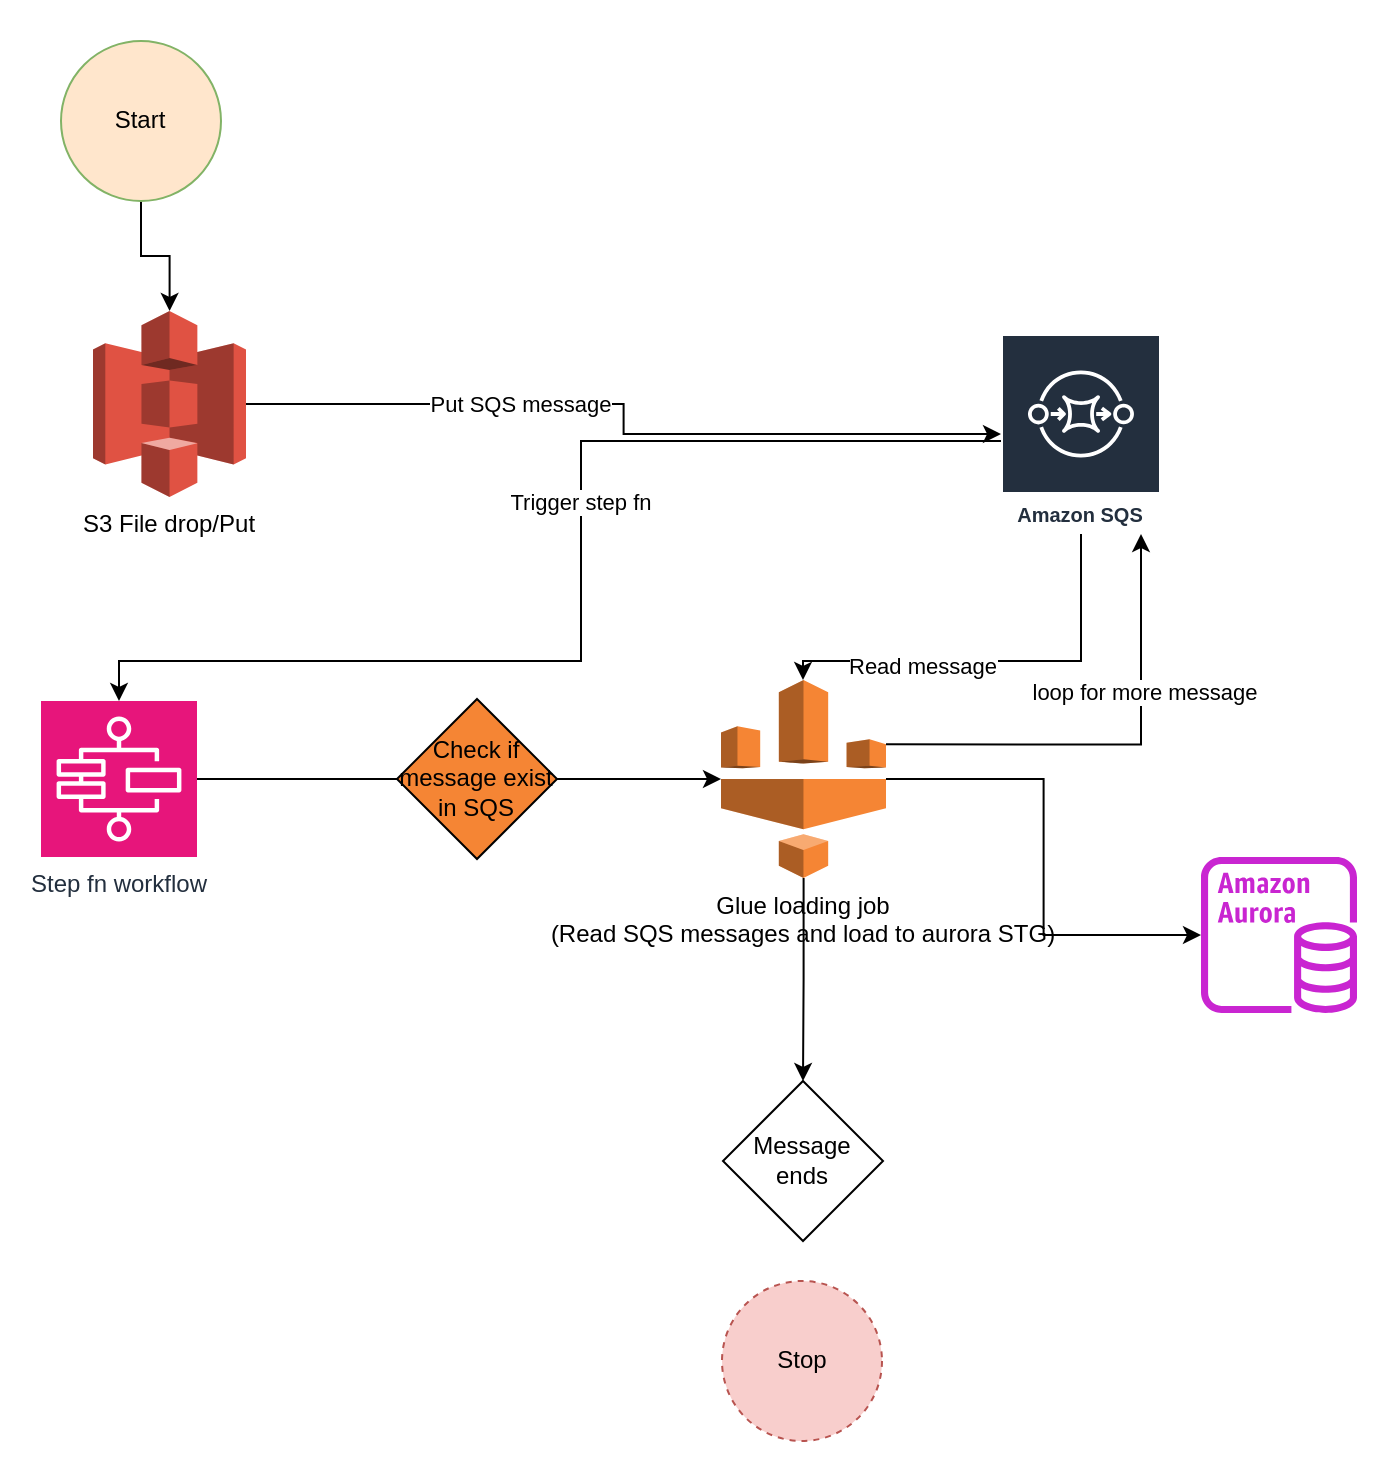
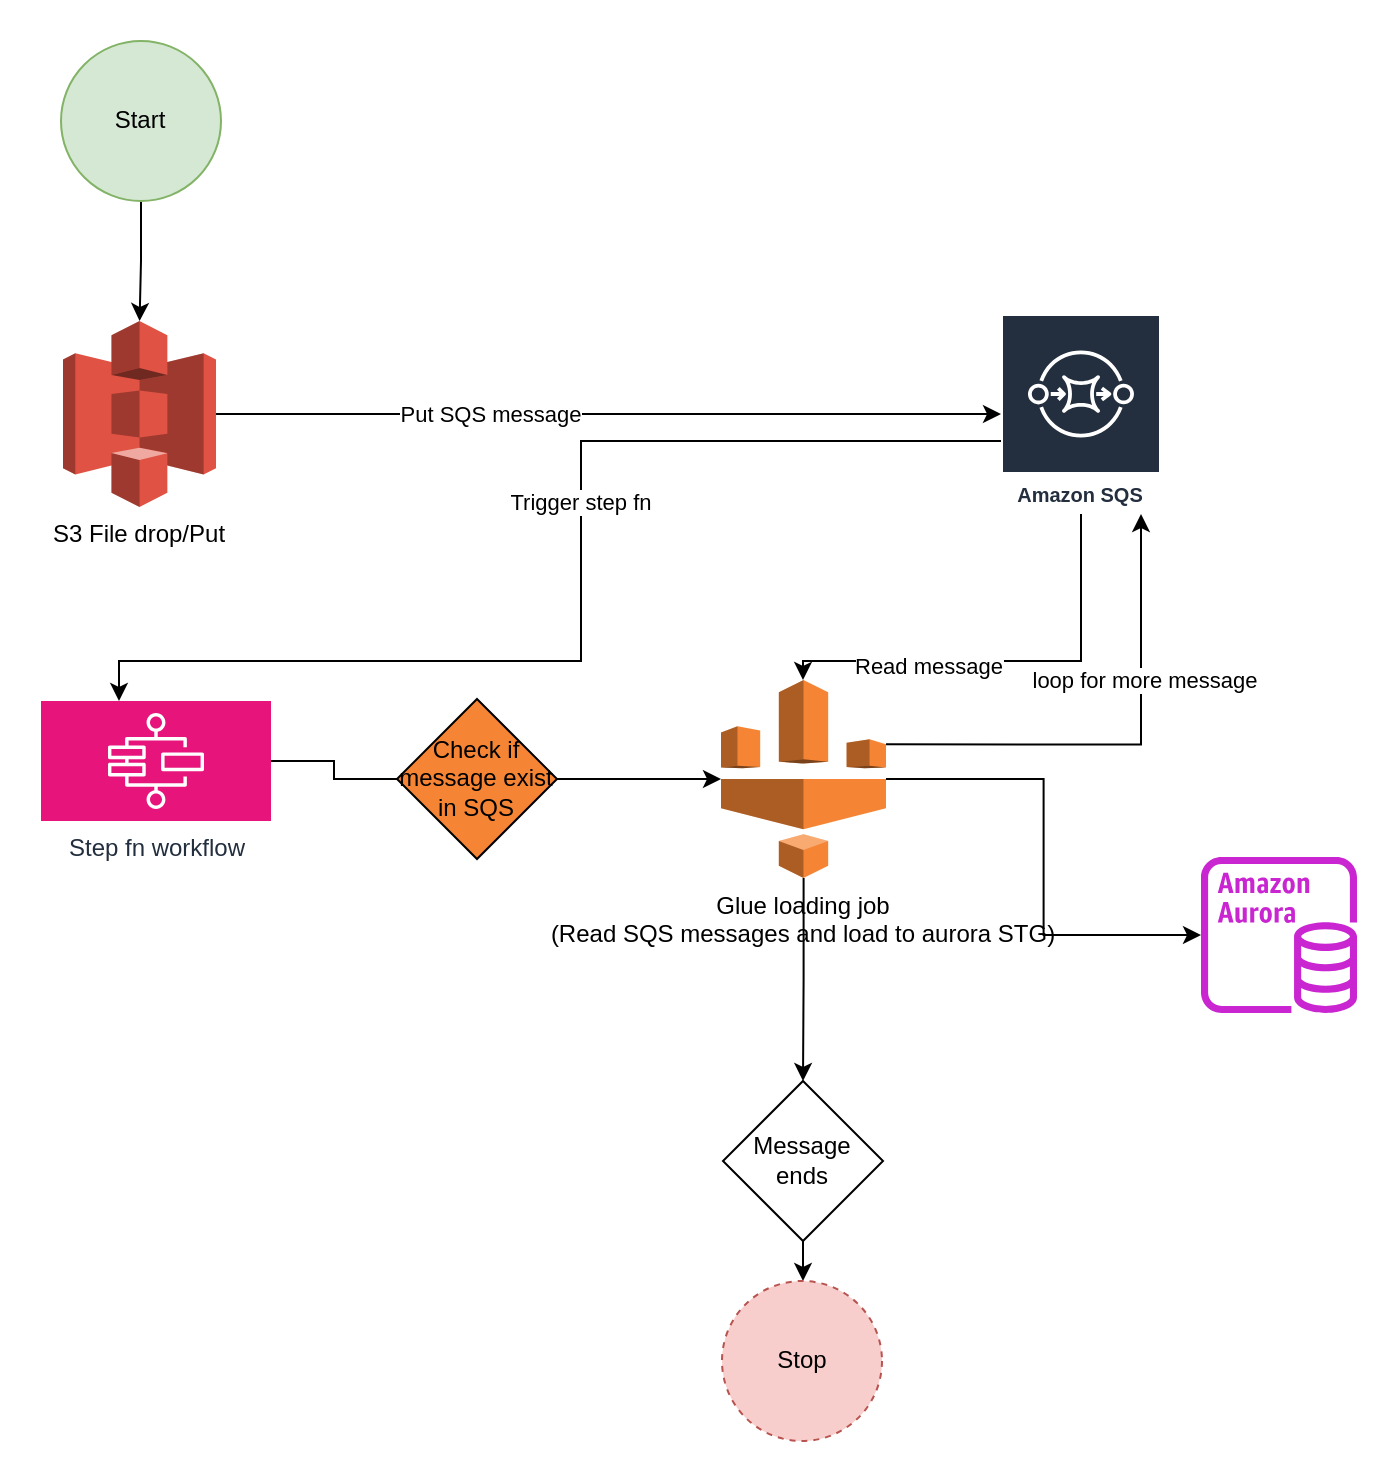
  <mxCell id="0" />
  <mxCell id="1" parent="0" />
- <mxCell id="2" value="S3 File drop/Put" style="outlineConnect=0;dashed=0;verticalLabelPosition=bottom;verticalAlign=top;align=center;html=1;shape=mxgraph.aws3.s3;fillColor=#E05243;gradientColor=none;" vertex="1" parent="1"><mxGeometry x="46" y="155" width="76.5" height="93" as="geometry" /></mxCell>
+ <mxCell id="2" value="S3 File drop/Put" style="outlineConnect=0;dashed=0;verticalLabelPosition=bottom;verticalAlign=top;align=center;html=1;shape=mxgraph.aws3.s3;fillColor=#E05243;gradientColor=none;" vertex="1" parent="1"><mxGeometry x="31" y="160" width="76.5" height="93" as="geometry" /></mxCell>
  <mxCell id="3" style="edgeStyle=orthogonalEdgeStyle;rounded=0;orthogonalLoop=1;jettySize=auto;html=1;exitX=1;exitY=0.5;exitDx=0;exitDy=0;exitPerimeter=0;" edge="1" parent="1" source="2" target="9"><mxGeometry relative="1" as="geometry"><mxPoint x="339" y="206.5" as="sourcePoint" /></mxGeometry></mxCell>
  <mxCell id="4" value="Put SQS message" style="edgeLabel;html=1;align=center;verticalAlign=middle;resizable=0;points=[];" vertex="1" connectable="0" parent="3"><mxGeometry x="-0.304" y="1" relative="1" as="geometry"><mxPoint y="1" as="offset" /></mxGeometry></mxCell>
  <mxCell id="5" style="edgeStyle=orthogonalEdgeStyle;rounded=0;orthogonalLoop=1;jettySize=auto;html=1;" edge="1" parent="1" source="9" target="11"><mxGeometry relative="1" as="geometry"><mxPoint x="290" y="242.5" as="sourcePoint" /><Array as="points"><mxPoint x="290" y="220" /><mxPoint x="290" y="330" /><mxPoint x="59" y="330" /></Array></mxGeometry></mxCell>
  <mxCell id="6" value="Trigger step fn" style="edgeLabel;html=1;align=center;verticalAlign=middle;resizable=0;points=[];" vertex="1" connectable="0" parent="5"><mxGeometry x="-0.158" y="-1" relative="1" as="geometry"><mxPoint as="offset" /></mxGeometry></mxCell>
  <mxCell id="7" style="edgeStyle=orthogonalEdgeStyle;rounded=0;orthogonalLoop=1;jettySize=auto;html=1;" edge="1" parent="1" source="9" target="16"><mxGeometry relative="1" as="geometry"><Array as="points"><mxPoint x="540" y="330" /><mxPoint x="401" y="330" /></Array></mxGeometry></mxCell>
  <mxCell id="8" value="Read message" style="edgeLabel;html=1;align=center;verticalAlign=middle;resizable=0;points=[];" vertex="1" connectable="0" parent="7"><mxGeometry x="0.347" y="2" relative="1" as="geometry"><mxPoint as="offset" /></mxGeometry></mxCell>
- <mxCell id="9" value="Amazon SQS" style="sketch=0;outlineConnect=0;fontColor=#232F3E;gradientColor=none;strokeColor=#ffffff;fillColor=#232F3E;dashed=0;verticalLabelPosition=middle;verticalAlign=bottom;align=center;html=1;whiteSpace=wrap;fontSize=10;fontStyle=1;spacing=3;shape=mxgraph.aws4.productIcon;prIcon=mxgraph.aws4.sqs;" vertex="1" parent="1"><mxGeometry x="500" y="166.5" width="80" height="100" as="geometry" /></mxCell>
+ <mxCell id="9" value="Amazon SQS" style="sketch=0;outlineConnect=0;fontColor=#232F3E;gradientColor=none;strokeColor=#ffffff;fillColor=#232F3E;dashed=0;verticalLabelPosition=middle;verticalAlign=bottom;align=center;html=1;whiteSpace=wrap;fontSize=10;fontStyle=1;spacing=3;shape=mxgraph.aws4.productIcon;prIcon=mxgraph.aws4.sqs;" vertex="1" parent="1"><mxGeometry x="500" y="156.5" width="80" height="100" as="geometry" /></mxCell>
  <mxCell id="10" style="edgeStyle=orthogonalEdgeStyle;rounded=0;orthogonalLoop=1;jettySize=auto;html=1;entryX=0;entryY=0.5;entryDx=0;entryDy=0;endArrow=none;" edge="1" parent="1" source="11" target="18"><mxGeometry relative="1" as="geometry" /></mxCell>
- <mxCell id="11" value="Step fn workflow" style="sketch=0;points=[[0,0,0],[0.25,0,0],[0.5,0,0],[0.75,0,0],[1,0,0],[0,1,0],[0.25,1,0],[0.5,1,0],[0.75,1,0],[1,1,0],[0,0.25,0],[0,0.5,0],[0,0.75,0],[1,0.25,0],[1,0.5,0],[1,0.75,0]];outlineConnect=0;fontColor=#232F3E;fillColor=#E7157B;strokeColor=#ffffff;dashed=0;verticalLabelPosition=bottom;verticalAlign=top;align=center;html=1;fontSize=12;fontStyle=0;aspect=fixed;shape=mxgraph.aws4.resourceIcon;resIcon=mxgraph.aws4.step_functions;" vertex="1" parent="1"><mxGeometry x="20" y="350" width="78" height="78" as="geometry" /></mxCell>
+ <mxCell id="11" value="Step fn workflow" style="sketch=0;points=[[0,0,0],[0.25,0,0],[0.5,0,0],[0.75,0,0],[1,0,0],[0,1,0],[0.25,1,0],[0.5,1,0],[0.75,1,0],[1,1,0],[0,0.25,0],[0,0.5,0],[0,0.75,0],[1,0.25,0],[1,0.5,0],[1,0.75,0]];outlineConnect=0;fontColor=#232F3E;fillColor=#E7157B;strokeColor=#ffffff;dashed=0;verticalLabelPosition=bottom;verticalAlign=top;align=center;html=1;fontSize=12;fontStyle=0;aspect=fixed;shape=mxgraph.aws4.resourceIcon;resIcon=mxgraph.aws4.step_functions;" vertex="1" parent="1"><mxGeometry x="20" y="350" width="115" height="60" as="geometry" /></mxCell>
  <mxCell id="12" style="edgeStyle=orthogonalEdgeStyle;rounded=0;orthogonalLoop=1;jettySize=auto;html=1;" edge="1" parent="1" source="16" target="17"><mxGeometry relative="1" as="geometry" /></mxCell>
  <mxCell id="13" style="edgeStyle=orthogonalEdgeStyle;rounded=0;orthogonalLoop=1;jettySize=auto;html=1;exitX=1;exitY=0.325;exitDx=0;exitDy=0;exitPerimeter=0;" edge="1" parent="1" source="16" target="9"><mxGeometry relative="1" as="geometry"><mxPoint x="510" y="362.5" as="sourcePoint" /><mxPoint x="607.5" y="230" as="targetPoint" /><Array as="points"><mxPoint x="570" y="372" /></Array></mxGeometry></mxCell>
  <mxCell id="14" value="loop for more message" style="edgeLabel;html=1;align=center;verticalAlign=middle;resizable=0;points=[];" vertex="1" connectable="0" parent="13"><mxGeometry x="0.32" y="-1" relative="1" as="geometry"><mxPoint as="offset" /></mxGeometry></mxCell>
  <mxCell id="15" style="edgeStyle=orthogonalEdgeStyle;rounded=0;orthogonalLoop=1;jettySize=auto;html=1;entryX=0.5;entryY=0;entryDx=0;entryDy=0;" edge="1" parent="1" source="16" target="21"><mxGeometry relative="1" as="geometry" /></mxCell>
  <mxCell id="16" value="Glue loading job&lt;br&gt;(Read SQS messages and load to aurora STG)" style="outlineConnect=0;dashed=0;verticalLabelPosition=bottom;verticalAlign=top;align=center;html=1;shape=mxgraph.aws3.glue;fillColor=#F58534;gradientColor=none;" vertex="1" parent="1"><mxGeometry x="360" y="339.5" width="82.5" height="99" as="geometry" /></mxCell>
  <mxCell id="17" value="" style="sketch=0;outlineConnect=0;fontColor=#232F3E;gradientColor=none;fillColor=#C925D1;strokeColor=none;dashed=0;verticalLabelPosition=bottom;verticalAlign=top;align=center;html=1;fontSize=12;fontStyle=0;aspect=fixed;pointerEvents=1;shape=mxgraph.aws4.aurora_instance;" vertex="1" parent="1"><mxGeometry x="600" y="428" width="78" height="78" as="geometry" /></mxCell>
  <mxCell id="18" value="Check if message exist in SQS" style="rhombus;whiteSpace=wrap;html=1;fillColor=#f58534;" vertex="1" parent="1"><mxGeometry x="198" y="349" width="80" height="80" as="geometry" /></mxCell>
  <mxCell id="19" style="edgeStyle=orthogonalEdgeStyle;rounded=0;orthogonalLoop=1;jettySize=auto;html=1;entryX=0;entryY=0.5;entryDx=0;entryDy=0;entryPerimeter=0;" edge="1" parent="1" source="18" target="16"><mxGeometry relative="1" as="geometry" /></mxCell>
+ <mxCell id="20" style="edgeStyle=orthogonalEdgeStyle;rounded=0;orthogonalLoop=1;jettySize=auto;html=1;" edge="1" parent="1" source="21" target="22"><mxGeometry relative="1" as="geometry" /></mxCell>
  <mxCell id="21" value="Message ends" style="rhombus;whiteSpace=wrap;html=1;" vertex="1" parent="1"><mxGeometry x="361" y="540" width="80" height="80" as="geometry" /></mxCell>
  <mxCell id="22" value="Stop" style="ellipse;whiteSpace=wrap;html=1;aspect=fixed;fillColor=#f8cecc;strokeColor=#b85450;dashed=1;" vertex="1" parent="1"><mxGeometry x="360.5" y="640" width="80" height="80" as="geometry" /></mxCell>
  <mxCell id="23" style="edgeStyle=orthogonalEdgeStyle;rounded=0;orthogonalLoop=1;jettySize=auto;html=1;" edge="1" parent="1" source="24" target="2"><mxGeometry relative="1" as="geometry" /></mxCell>
- <mxCell id="24" value="Start" style="ellipse;whiteSpace=wrap;html=1;aspect=fixed;fillColor=#ffe6cc;strokeColor=#82b366;" vertex="1" parent="1"><mxGeometry x="30" y="20" width="80" height="80" as="geometry" /></mxCell>
+ <mxCell id="24" value="Start" style="ellipse;whiteSpace=wrap;html=1;aspect=fixed;fillColor=#d5e8d4;strokeColor=#82b366;" vertex="1" parent="1"><mxGeometry x="30" y="20" width="80" height="80" as="geometry" /></mxCell>
